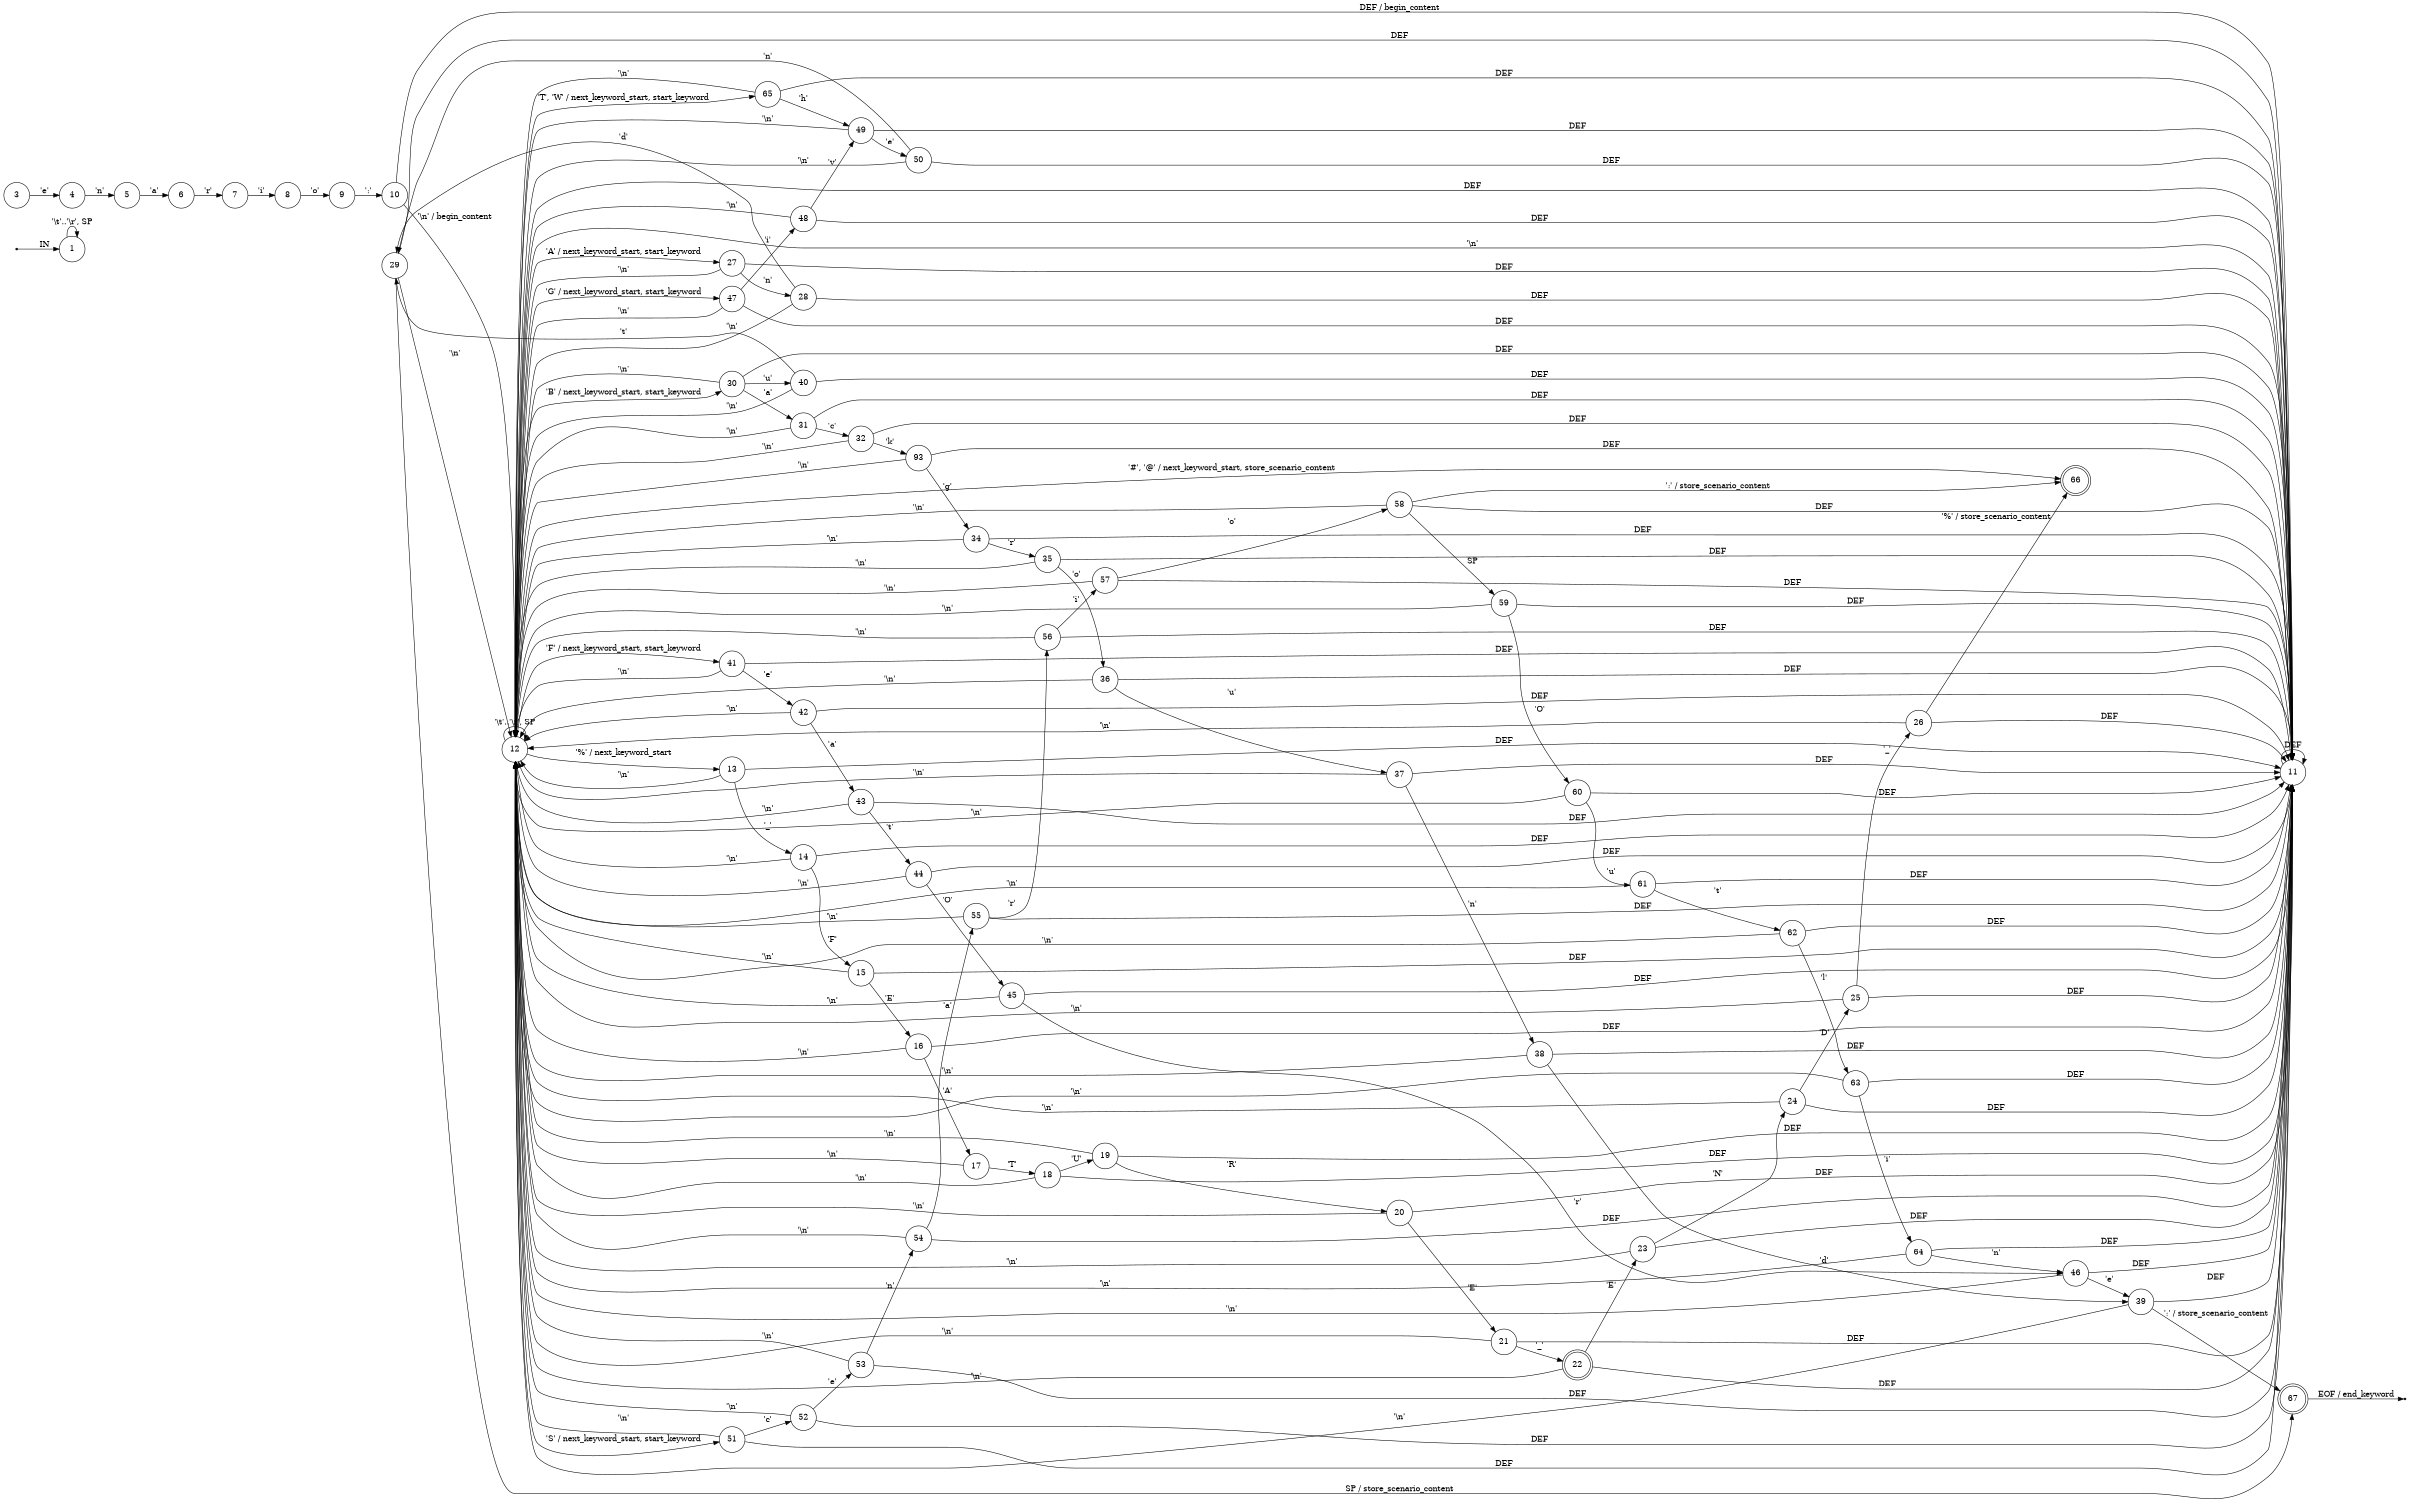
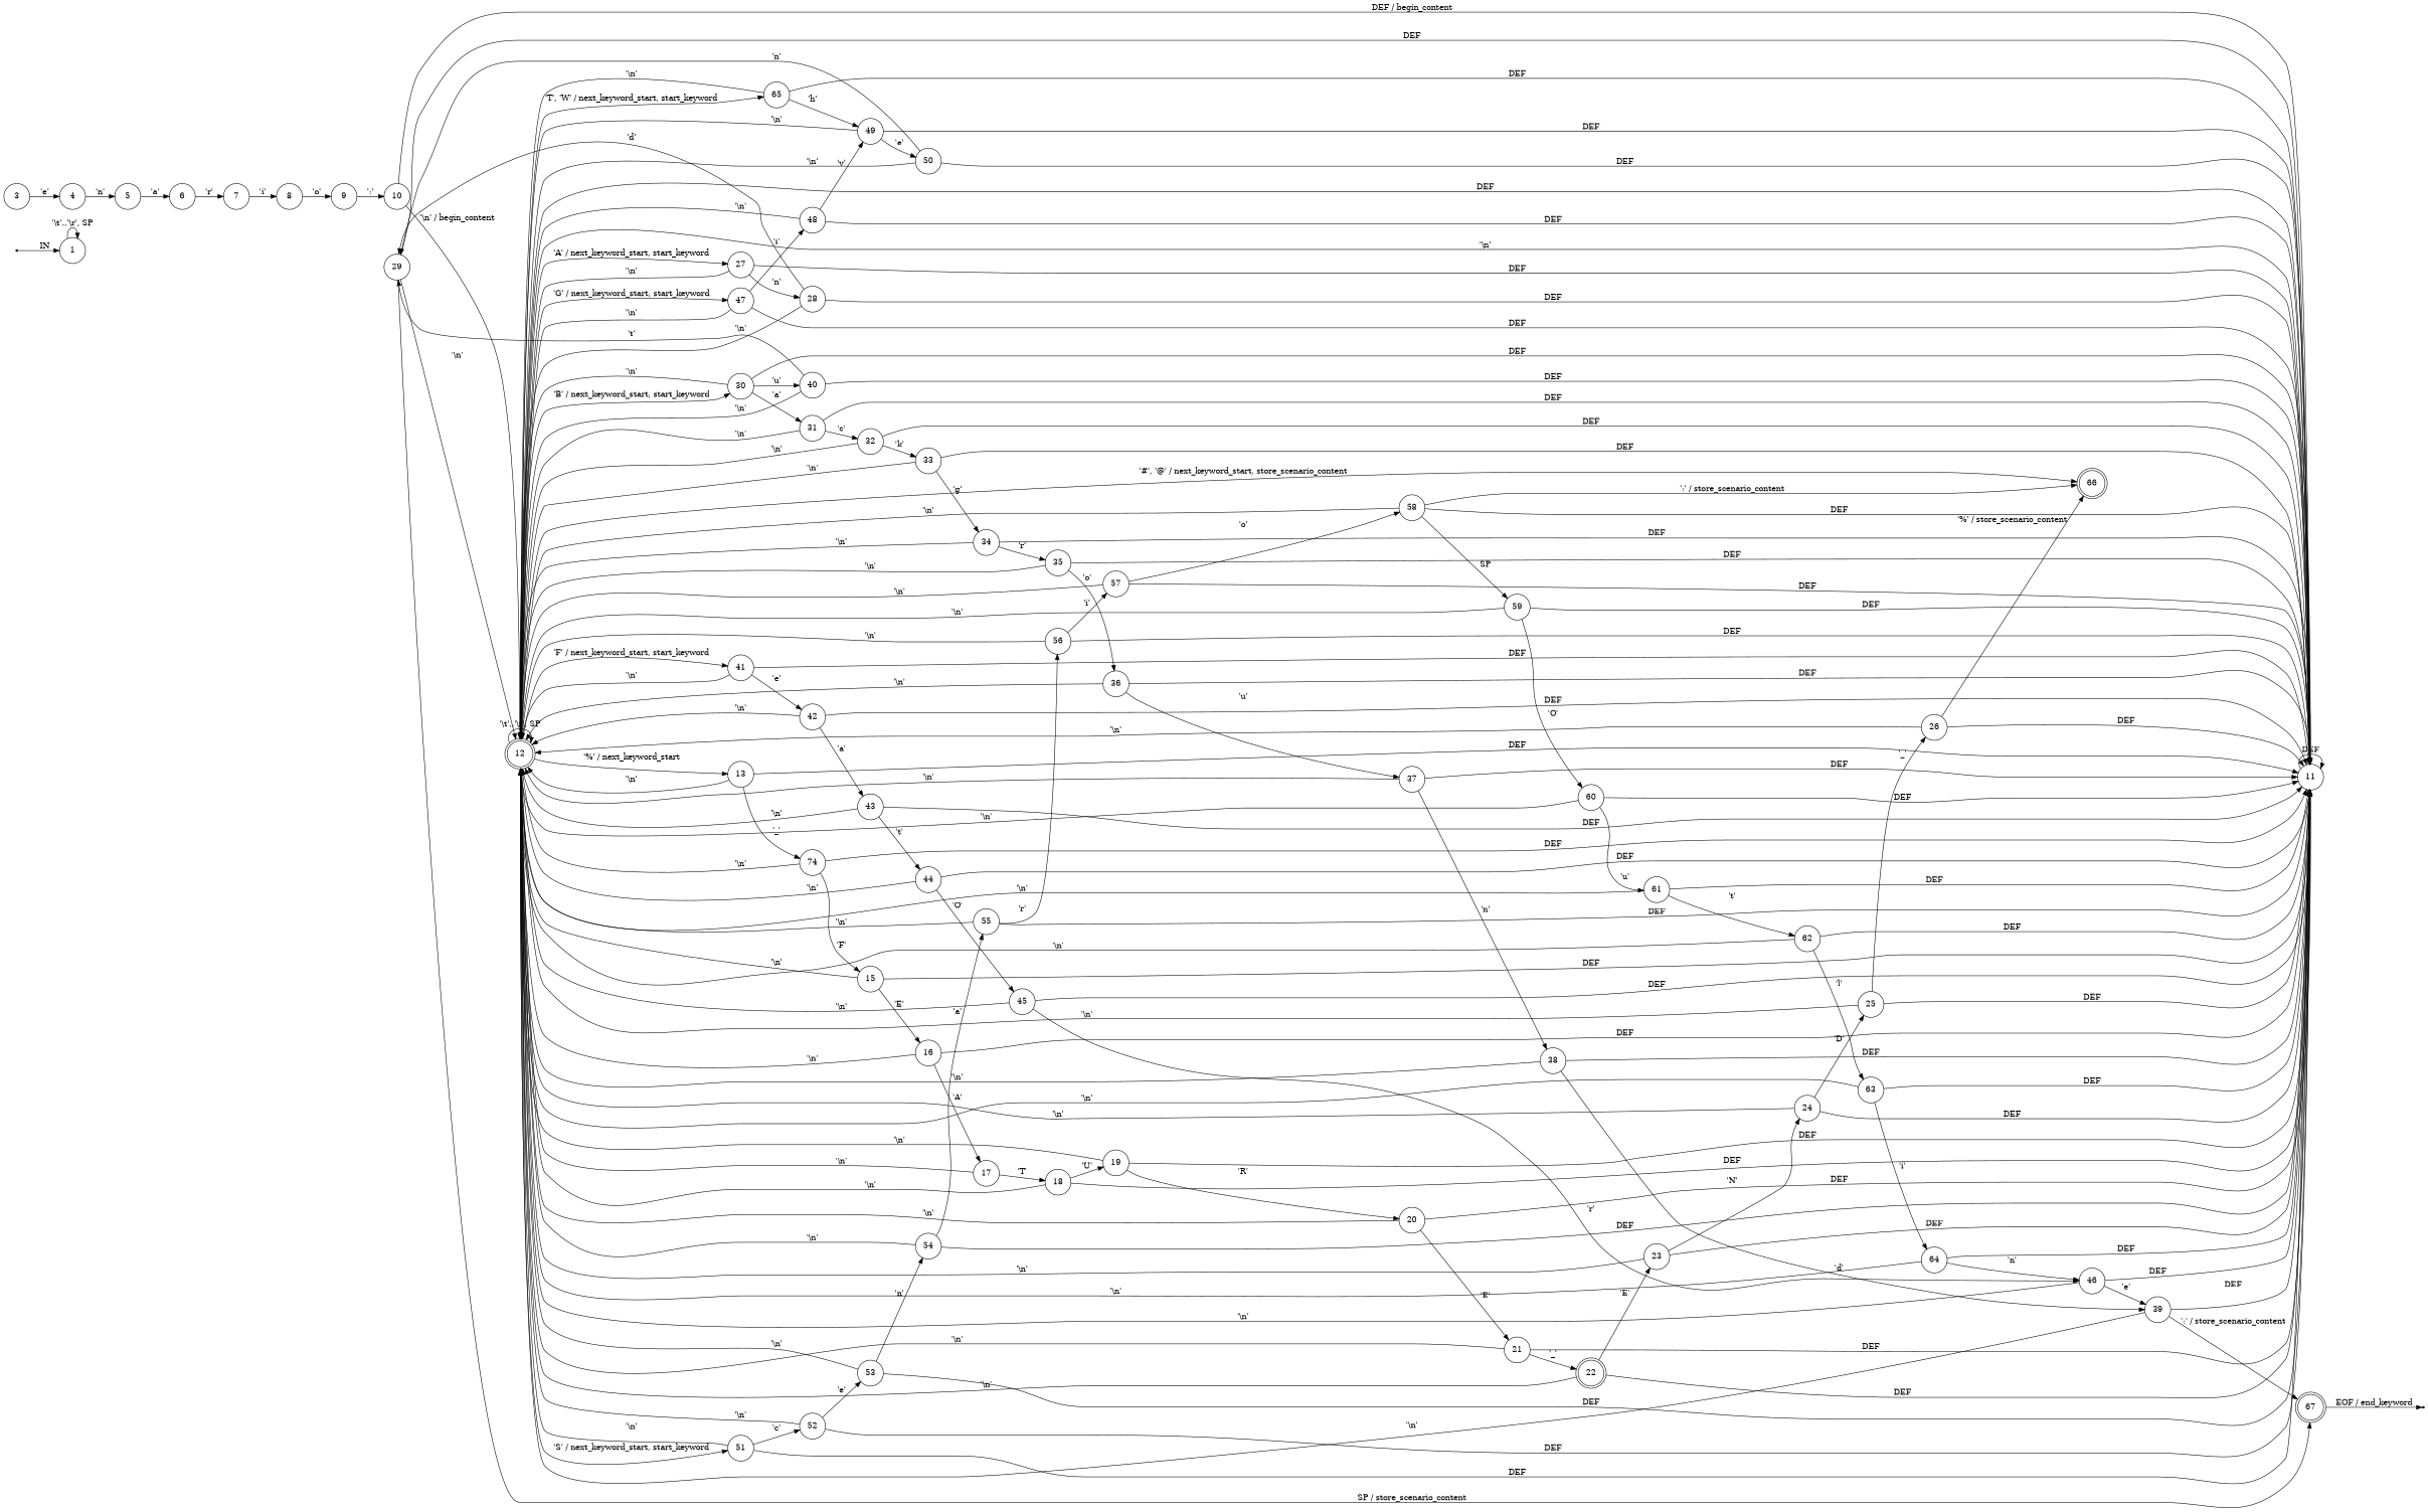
  digraph {
    rankdir=LR
    node [shape=circle fixedsize=true]
    ENTRY [shape=point fixedsize=""]
    1 [height=0.65]
    eof_67 [shape=point fixedsize=""]
    66 [height=0.65 shape=doublecircle]
    67 [height=0.65 shape=doublecircle]
    3 [height=0.65]
    4 [height=0.65]
    5 [height=0.65]
    6 [height=0.65]
    7 [height=0.65]
    8 [height=0.65]
    9 [height=0.65]
    10 [height=0.65]
-   12 [height=0.65]
+   12 [height=0.65 shape=doublecircle]
    11 [height=0.65]
    13 [height=0.65]
    27 [height=0.65]
    30 [height=0.65]
    41 [height=0.65]
    47 [height=0.65]
    51 [height=0.65]
    65 [height=0.65]
-   14 [height=0.65]
+   14 [height=0.65 label=74]
    28 [height=0.65]
    31 [height=0.65]
    40 [height=0.65]
    42 [height=0.65]
    48 [height=0.65]
    52 [height=0.65]
    49 [height=0.65]
    15 [height=0.65]
    29 [height=0.65]
    32 [height=0.65]
    43 [height=0.65]
    53 [height=0.65]
    50 [height=0.65]
    16 [height=0.65]
    17 [height=0.65]
    18 [height=0.65]
    19 [height=0.65]
    20 [height=0.65]
    21 [height=0.65]
    22 [height=0.65 shape=doublecircle]
    23 [height=0.65]
    24 [height=0.65]
    25 [height=0.65]
    26 [height=0.65]
-   33 [height=0.65 label=93]
+   33 [height=0.65]
    34 [height=0.65]
    35 [height=0.65]
    36 [height=0.65]
    37 [height=0.65]
    38 [height=0.65]
    39 [height=0.65]
    44 [height=0.65]
    45 [height=0.65]
    46 [height=0.65]
    54 [height=0.65]
    55 [height=0.65]
    56 [height=0.65]
    57 [height=0.65]
    58 [height=0.65]
    59 [height=0.65]
    60 [height=0.65]
    61 [height=0.65]
    62 [height=0.65]
    63 [height=0.65]
    64 [height=0.65]
    ENTRY -> 1 [label=IN]
    1 -> 1 [label="'\\t'..'\\r', SP"]
    67 -> eof_67 [label="EOF / end_keyword"]
    3 -> 4 [label="'e'"]
    4 -> 5 [label="'n'"]
    5 -> 6 [label="'a'"]
    6 -> 7 [label="'r'"]
    7 -> 8 [label="'i'"]
    8 -> 9 [label="'o'"]
    9 -> 10 [label="':'"]
    10 -> 12 [label="'\\n' / begin_content"]
    10 -> 11 [label="DEF / begin_content"]
    12 -> 66 [label="'#', '@' / next_keyword_start, store_scenario_content"]
    12 -> 12 [label="'\\t'..'\\r', SP"]
    12 -> 11 [label=DEF]
    12 -> 13 [label="'%' / next_keyword_start"]
    12 -> 27 [label="'A' / next_keyword_start, start_keyword"]
    12 -> 30 [label="'B' / next_keyword_start, start_keyword"]
    12 -> 41 [label="'F' / next_keyword_start, start_keyword"]
    12 -> 47 [label="'G' / next_keyword_start, start_keyword"]
    12 -> 51 [label="'S' / next_keyword_start, start_keyword"]
    12 -> 65 [label="'T', 'W' / next_keyword_start, start_keyword"]
    11 -> 12 [label="'\\n'"]
    11 -> 11 [label=DEF]
    13 -> 12 [label="'\\n'"]
    13 -> 11 [label=DEF]
    13 -> 14 [label="'_'"]
    27 -> 12 [label="'\\n'"]
    27 -> 11 [label=DEF]
    27 -> 28 [label="'n'"]
    30 -> 12 [label="'\\n'"]
    30 -> 11 [label=DEF]
    30 -> 31 [label="'a'"]
    30 -> 40 [label="'u'"]
    41 -> 12 [label="'\\n'"]
    41 -> 11 [label=DEF]
    41 -> 42 [label="'e'"]
    47 -> 12 [label="'\\n'"]
    47 -> 11 [label=DEF]
    47 -> 48 [label="'i'"]
    51 -> 12 [label="'\\n'"]
    51 -> 11 [label=DEF]
    51 -> 52 [label="'c'"]
    65 -> 12 [label="'\\n'"]
    65 -> 11 [label=DEF]
    65 -> 49 [label="'h'"]
    14 -> 12 [label="'\\n'"]
    14 -> 11 [label=DEF]
    14 -> 15 [label="'F'"]
    28 -> 12 [label="'\\n'"]
    28 -> 11 [label=DEF]
    28 -> 29 [label="'d'"]
    31 -> 12 [label="'\\n'"]
    31 -> 11 [label=DEF]
    31 -> 32 [label="'c'"]
    40 -> 12 [label="'\\n'"]
    40 -> 11 [label=DEF]
    40 -> 29 [label="'t'"]
    42 -> 12 [label="'\\n'"]
    42 -> 11 [label=DEF]
    42 -> 43 [label="'a'"]
    48 -> 12 [label="'\\n'"]
    48 -> 11 [label=DEF]
    48 -> 49 [label="'v'"]
    52 -> 12 [label="'\\n'"]
    52 -> 11 [label=DEF]
    52 -> 53 [label="'e'"]
    49 -> 12 [label="'\\n'"]
    49 -> 11 [label=DEF]
    49 -> 50 [label="'e'"]
    15 -> 12 [label="'\\n'"]
    15 -> 11 [label=DEF]
    15 -> 16 [label="'E'"]
    29 -> 67 [label="SP / store_scenario_content"]
    29 -> 12 [label="'\\n'"]
    29 -> 11 [label=DEF]
    32 -> 12 [label="'\\n'"]
    32 -> 11 [label=DEF]
    32 -> 33 [label="'k'"]
    43 -> 12 [label="'\\n'"]
    43 -> 11 [label=DEF]
    43 -> 44 [label="'t'"]
    53 -> 12 [label="'\\n'"]
    53 -> 11 [label=DEF]
    53 -> 54 [label="'n'"]
    50 -> 12 [label="'\\n'"]
    50 -> 11 [label=DEF]
    50 -> 29 [label="'n'"]
    16 -> 12 [label="'\\n'"]
    16 -> 11 [label=DEF]
    16 -> 17 [label="'A'"]
    17 -> 12 [label="'\\n'"]
    17 -> 18 [label="'T'"]
    18 -> 12 [label="'\\n'"]
    18 -> 11 [label=DEF]
    18 -> 19 [label="'U'"]
    19 -> 12 [label="'\\n'"]
    19 -> 11 [label=DEF]
    19 -> 20 [label="'R'"]
    20 -> 12 [label="'\\n'"]
    20 -> 11 [label=DEF]
    20 -> 21 [label="'E'"]
    21 -> 12 [label="'\\n'"]
    21 -> 11 [label=DEF]
    21 -> 22 [label="'_'"]
    22 -> 12 [label="'\\n'"]
    22 -> 11 [label=DEF]
    22 -> 23 [label="'E'"]
    23 -> 12 [label="'\\n'"]
    23 -> 11 [label=DEF]
    23 -> 24 [label="'N'"]
    24 -> 12 [label="'\\n'"]
    24 -> 11 [label=DEF]
    24 -> 25 [label="'D'"]
    25 -> 12 [label="'\\n'"]
    25 -> 11 [label=DEF]
    25 -> 26 [label="'_'"]
    26 -> 66 [label="'%' / store_scenario_content"]
    26 -> 12 [label="'\\n'"]
    26 -> 11 [label=DEF]
    33 -> 12 [label="'\\n'"]
    33 -> 11 [label=DEF]
    33 -> 34 [label="'g'"]
    34 -> 12 [label="'\\n'"]
    34 -> 11 [label=DEF]
    34 -> 35 [label="'r'"]
    35 -> 12 [label="'\\n'"]
    35 -> 11 [label=DEF]
    35 -> 36 [label="'o'"]
    36 -> 12 [label="'\\n'"]
    36 -> 11 [label=DEF]
    36 -> 37 [label="'u'"]
    37 -> 12 [label="'\\n'"]
    37 -> 11 [label=DEF]
    37 -> 38 [label="'n'"]
    38 -> 12 [label="'\\n'"]
    38 -> 11 [label=DEF]
    38 -> 39 [label="'d'"]
    39 -> 67 [label="':' / store_scenario_content"]
    39 -> 12 [label="'\\n'"]
    39 -> 11 [label=DEF]
    44 -> 12 [label="'\\n'"]
    44 -> 11 [label=DEF]
    44 -> 45 [label="'O'"]
    45 -> 12 [label="'\\n'"]
    45 -> 11 [label=DEF]
    45 -> 46 [label="'r'"]
    46 -> 12 [label="'\\n'"]
    46 -> 11 [label=DEF]
    46 -> 39 [label="'e'"]
    54 -> 12 [label="'\\n'"]
    54 -> 11 [label=DEF]
    54 -> 55 [label="'a'"]
    55 -> 12 [label="'\\n'"]
    55 -> 11 [label=DEF]
    55 -> 56 [label="'r'"]
    56 -> 12 [label="'\\n'"]
    56 -> 11 [label=DEF]
    56 -> 57 [label="'i'"]
    57 -> 12 [label="'\\n'"]
    57 -> 11 [label=DEF]
    57 -> 58 [label="'o'"]
    58 -> 66 [label="':' / store_scenario_content"]
    58 -> 12 [label="'\\n'"]
    58 -> 11 [label=DEF]
    58 -> 59 [label=SP]
    59 -> 12 [label="'\\n'"]
    59 -> 11 [label=DEF]
    59 -> 60 [label="'O'"]
    60 -> 12 [label="'\\n'"]
    60 -> 11 [label=DEF]
    60 -> 61 [label="'u'"]
    61 -> 12 [label="'\\n'"]
    61 -> 11 [label=DEF]
    61 -> 62 [label="'t'"]
    62 -> 12 [label="'\\n'"]
    62 -> 11 [label=DEF]
    62 -> 63 [label="'l'"]
    63 -> 12 [label="'\\n'"]
    63 -> 11 [label=DEF]
    63 -> 64 [label="'i'"]
    64 -> 12 [label="'\\n'"]
    64 -> 11 [label=DEF]
    64 -> 46 [label="'n'"]
  }
